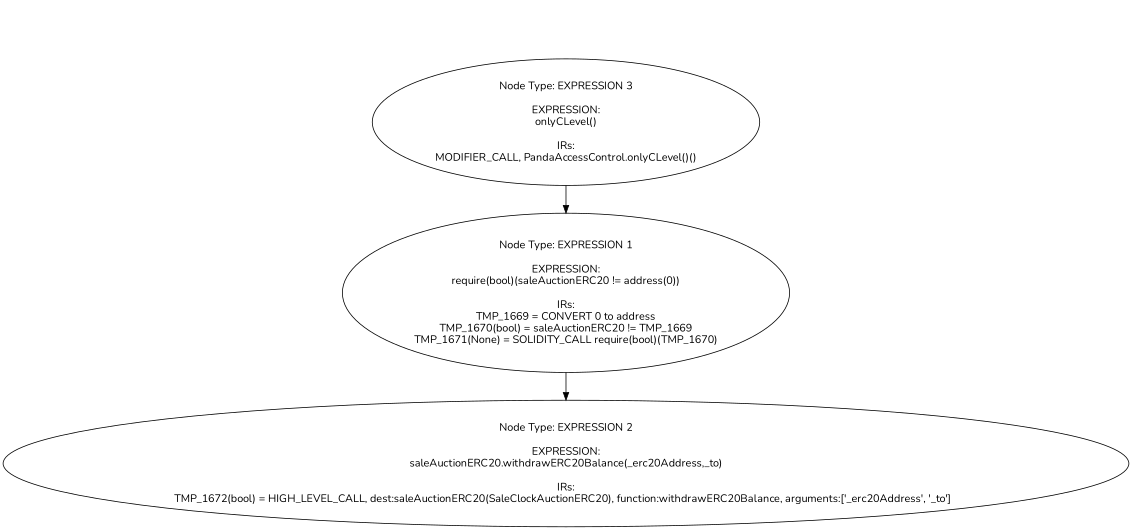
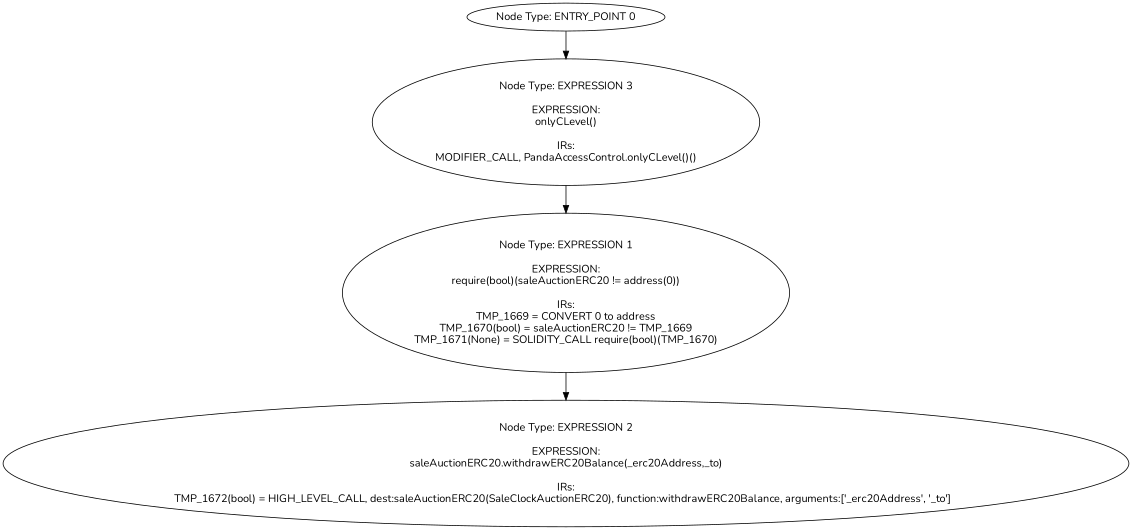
  digraph {
    fontname=Nunito
    node [fontname=Nunito]
    edge [fontname=Nunito]
+   n1 [label="Node Type: ENTRY_POINT 0\n"]
    n2 [label="Node Type: EXPRESSION 3\n\nEXPRESSION:\nonlyCLevel()\n\nIRs:\nMODIFIER_CALL, PandaAccessControl.onlyCLevel()()"]
    n3 [label="Node Type: EXPRESSION 1\n\nEXPRESSION:\nrequire(bool)(saleAuctionERC20 != address(0))\n\nIRs:\nTMP_1669 = CONVERT 0 to address\nTMP_1670(bool) = saleAuctionERC20 != TMP_1669\nTMP_1671(None) = SOLIDITY_CALL require(bool)(TMP_1670)"]
    n4 [label="Node Type: EXPRESSION 2\n\nEXPRESSION:\nsaleAuctionERC20.withdrawERC20Balance(_erc20Address,_to)\n\nIRs:\nTMP_1672(bool) = HIGH_LEVEL_CALL, dest:saleAuctionERC20(SaleClockAuctionERC20), function:withdrawERC20Balance, arguments:['_erc20Address', '_to']  "]
+   n1 -> n2
    n2 -> n3
    n3 -> n4
  }
